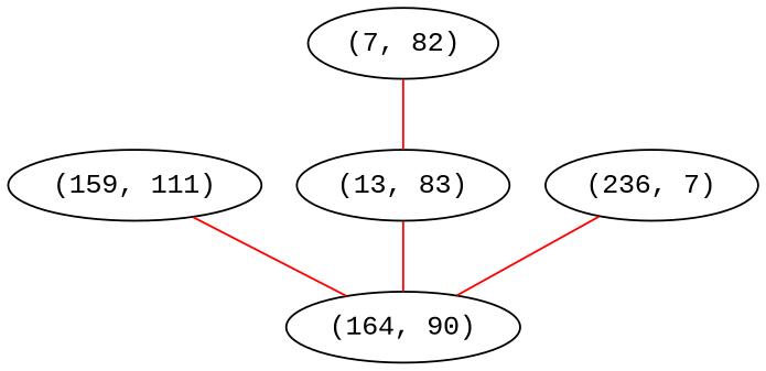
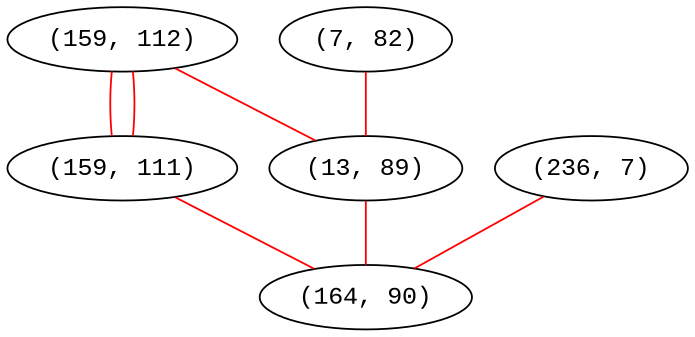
  graph {
    fontname="Liberation Mono"
    node [fontname="Liberation Mono"]
    edge [color=red fontname="Liberation Mono" weight=1]
+   "(159, 112)"
    "(159, 111)"
-   "(13, 83)"
+   "(13, 83)" [label="(13, 89)"]
    "(7, 82)"
    n5 [label="(164, 90)"]
    "(236, 7)"
+   "(159, 112)" -- "(159, 111)"
+   "(159, 112)" -- "(159, 111)"
+   "(159, 112)" -- "(13, 83)"
    "(159, 111)" -- n5
    "(13, 83)" -- n5
    "(7, 82)" -- "(13, 83)"
    "(236, 7)" -- n5
  }
